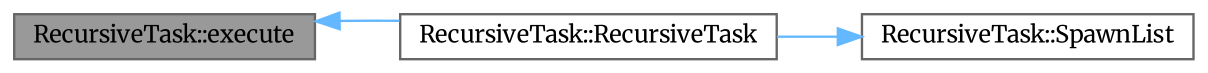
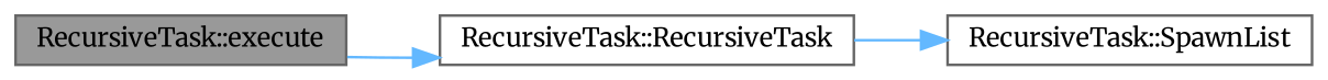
  digraph {
    fontname=Merriweather
    rankdir=LR
    node [color=grey40 fillcolor=white fontname=Merriweather fontsize=10 shape=box style=filled]
    edge [color=steelblue1 fontname=Merriweather fontsize=10 labelfontname=Helvetica labelfontsize=10 style=solid]
    n1 [color=gray40 fillcolor=grey60 fontcolor=black height=0.2 label="RecursiveTask::execute" width=0.4]
    n2 [height=0.2 label="RecursiveTask::RecursiveTask" width=0.4]
    n3 [height=0.2 label="RecursiveTask::SpawnList" width=0.4]
-   n2 -> n1
+   n1 -> n2
    n2 -> n3
  }
